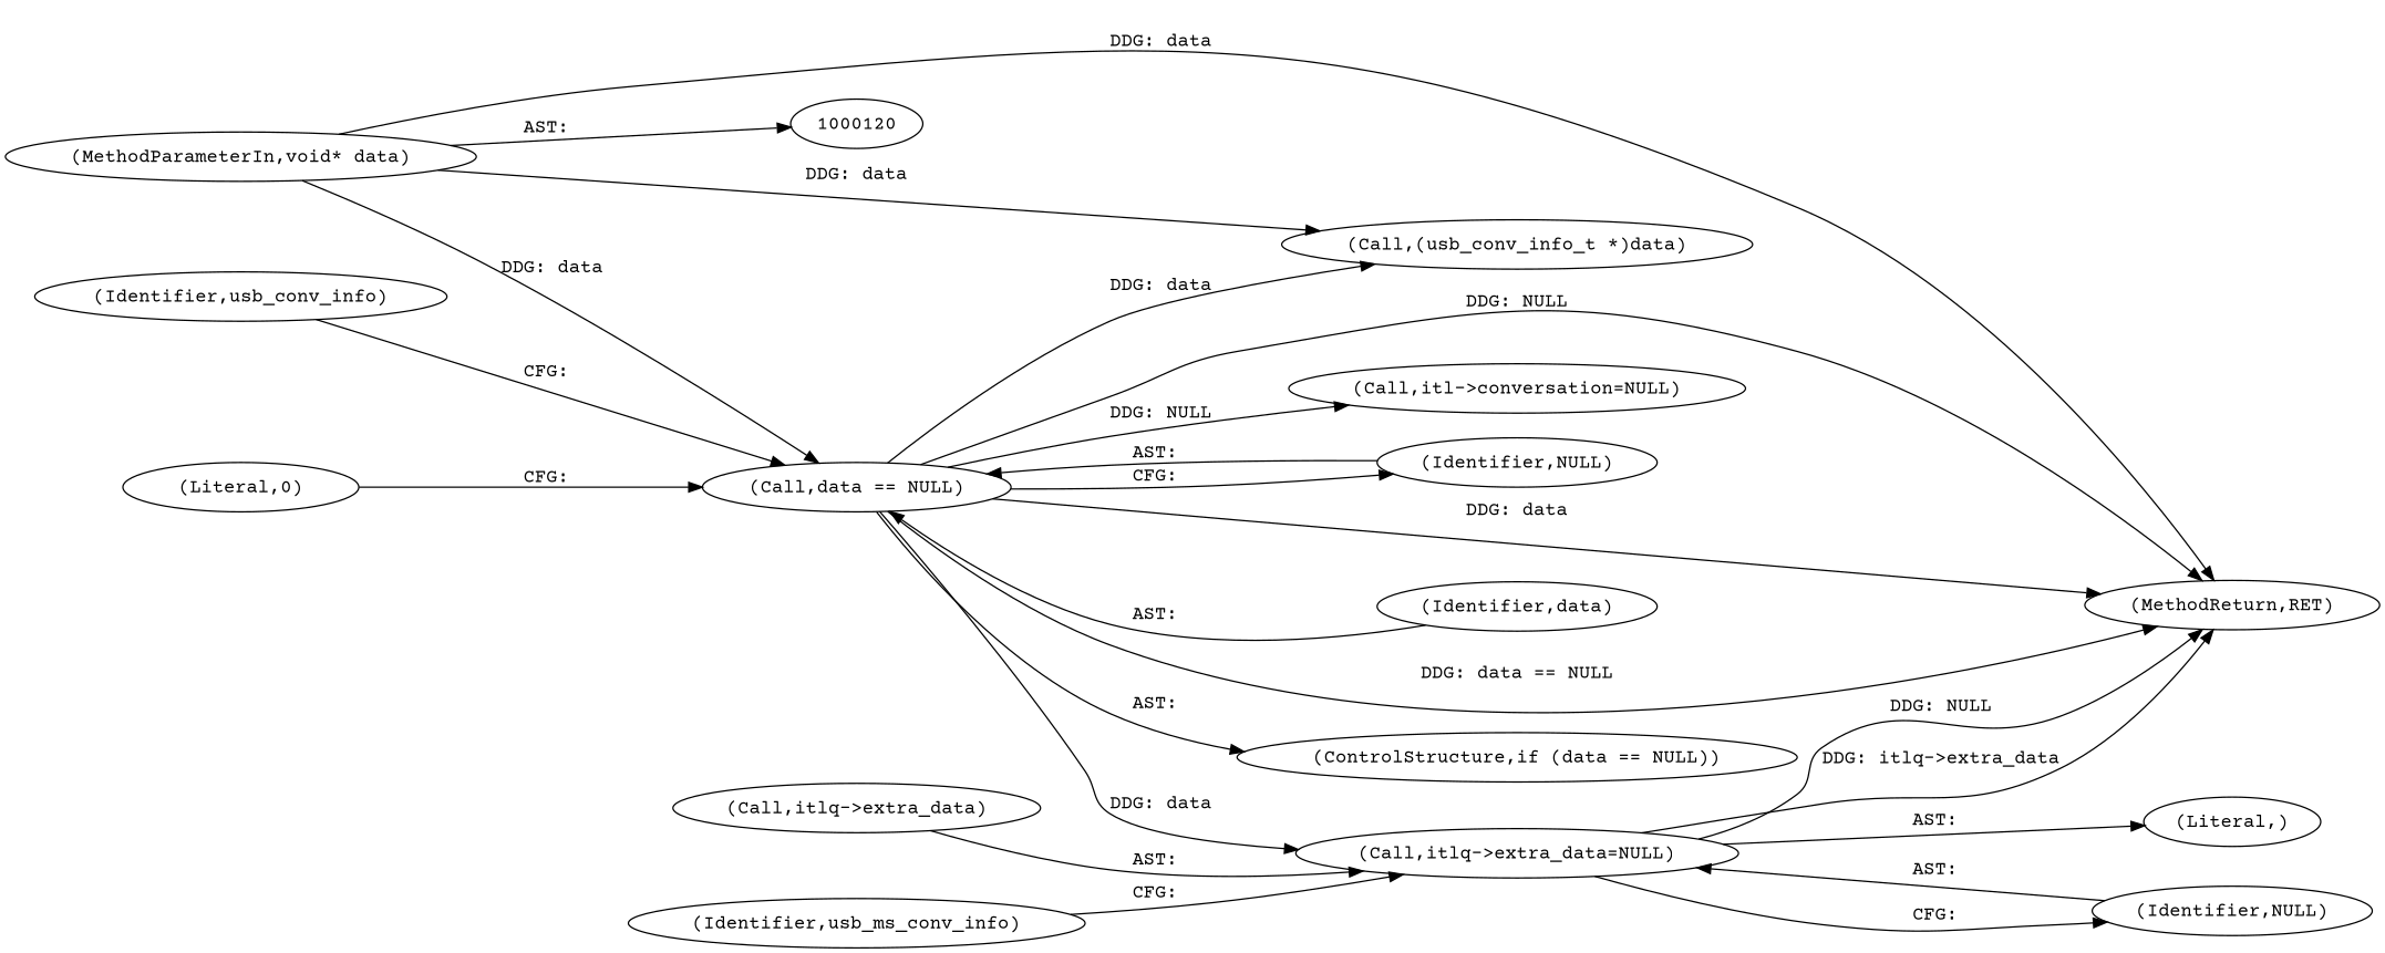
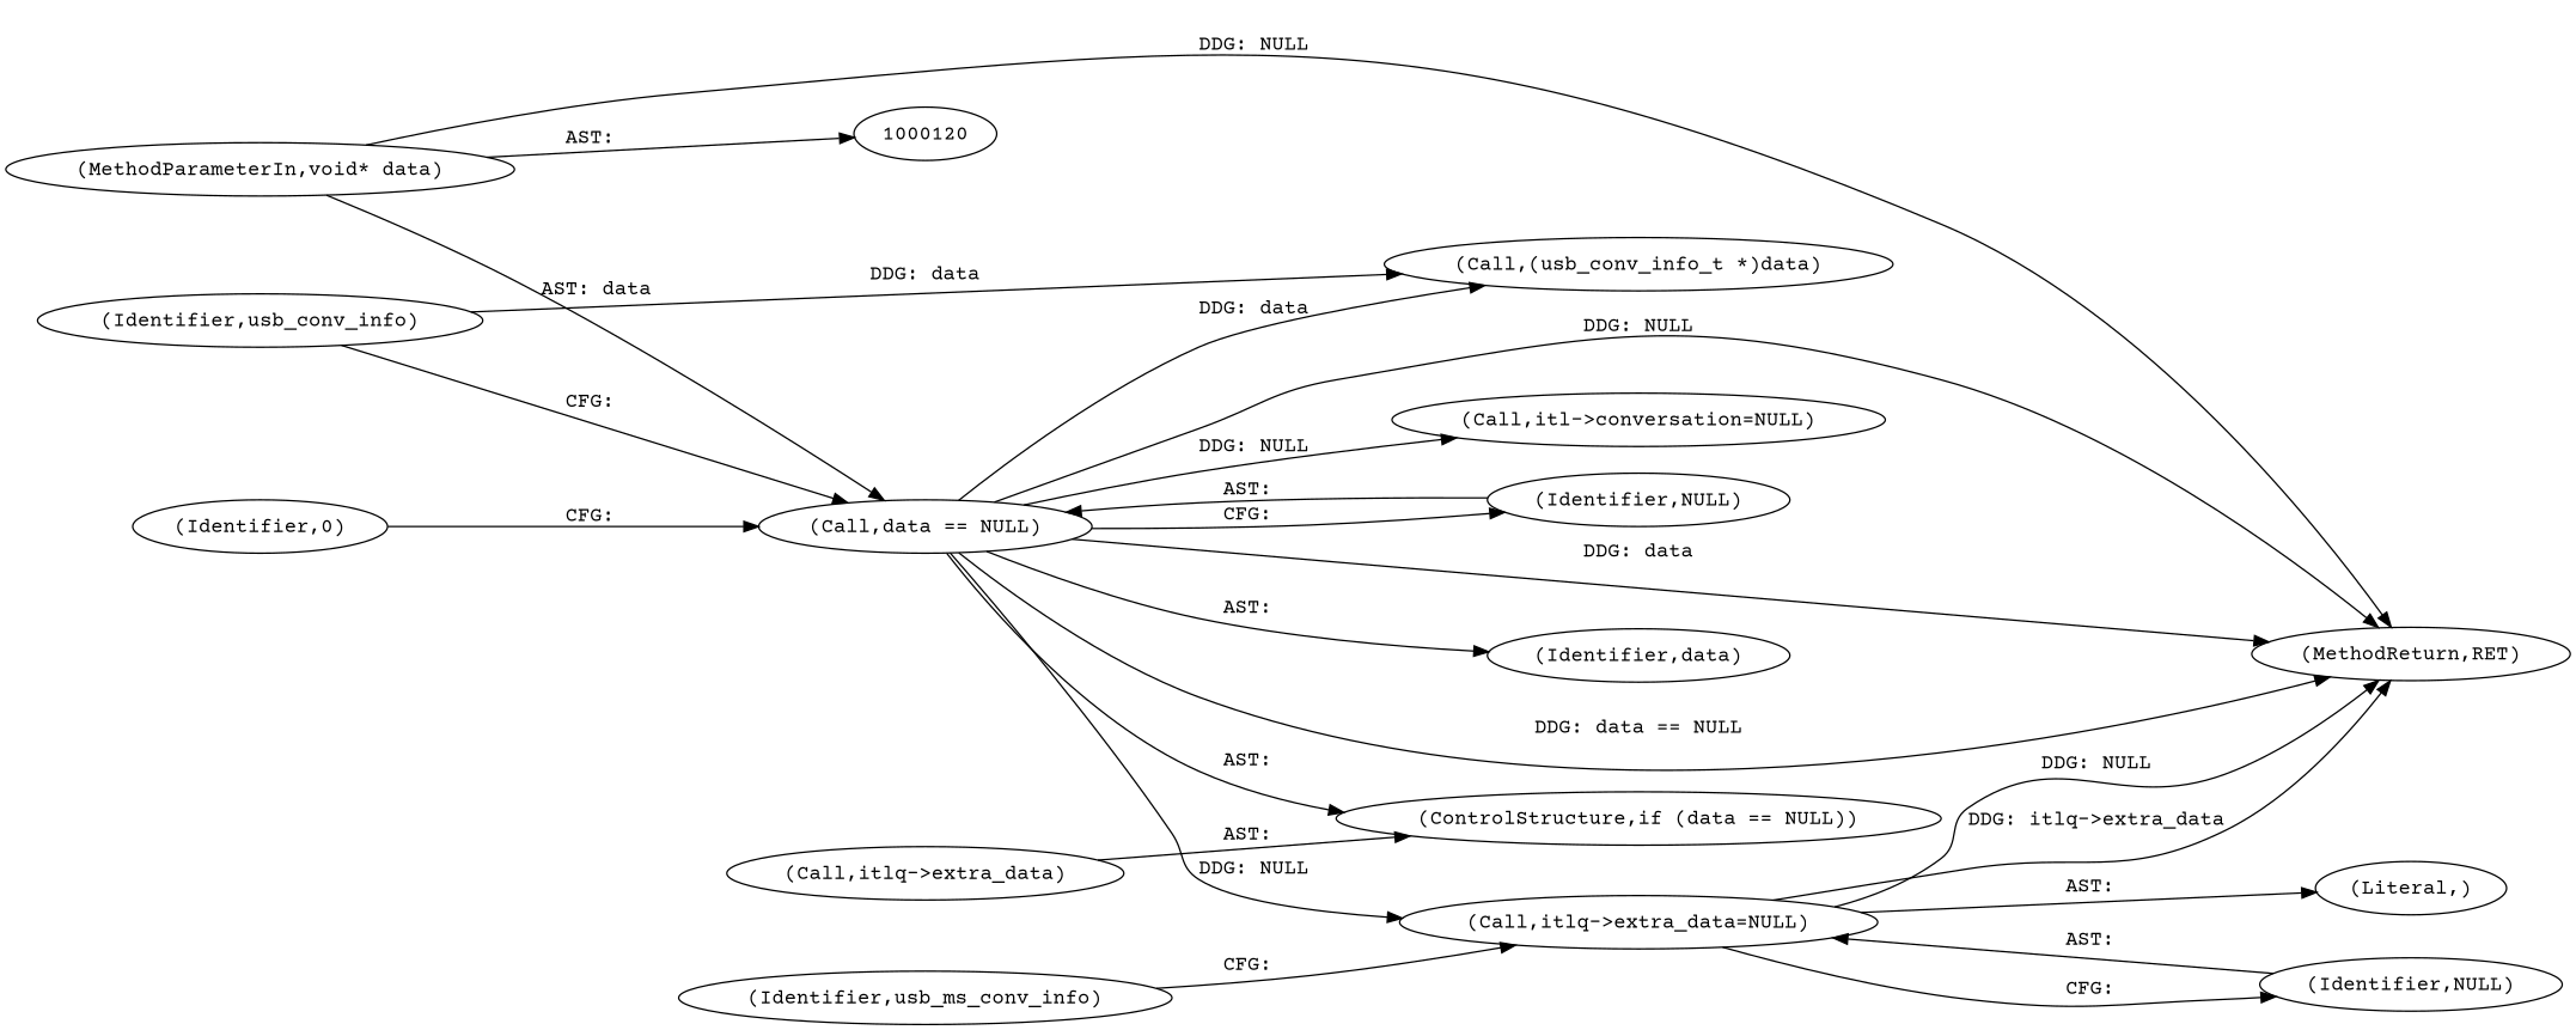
  digraph {
    fontname="Courier Prime"
    rankdir=LR
    node [fontname="Courier Prime"]
    edge [fontname="Courier Prime"]
    n1 [label="(Call,itlq->extra_data=NULL)"]
    n2 [label="(Literal,)"]
    n3 [label="(Identifier,NULL)"]
    n4 [label="(MethodReturn,RET)"]
    n5 [label="(Call,data == NULL)"]
    n6 [label="(Call,itl->conversation=NULL)"]
    n7 [label="(Identifier,NULL)"]
    n8 [label="(Call,(usb_conv_info_t *)data)"]
    n9 [label="(ControlStructure,if (data == NULL))"]
    n10 [label="(MethodParameterIn,void* data)"]
    1000120
    n12 [label="(Identifier,usb_ms_conv_info)"]
    n13 [label="(Call,itlq->extra_data)"]
-   n14 [label="(Literal,0)"]
+   n14 [label="(Identifier,0)"]
    n15 [label="(Identifier,data)"]
    n16 [label="(Identifier,usb_conv_info)"]
    n1 -> n2 [label="AST: "]
    n1 -> n3 [label="CFG: "]
    n1 -> n4 [label="DDG: itlq->extra_data"]
    n1 -> n4 [label="DDG: NULL"]
    n3 -> n1 [label="AST: "]
-   n5 -> n1 [label="DDG: data"]
+   n5 -> n1 [label="DDG: NULL"]
    n5 -> n4 [label="DDG: data == NULL"]
    n5 -> n4 [label="DDG: NULL"]
    n5 -> n4 [label="DDG: data"]
    n5 -> n6 [label="DDG: NULL"]
    n5 -> n7 [label="CFG: "]
    n5 -> n8 [label="DDG: data"]
    n5 -> n9 [label="AST: "]
    n7 -> n5 [label="AST: "]
-   n10 -> n4 [label="DDG: data"]
-   n10 -> n5 [label="DDG: data"]
-   n10 -> n8 [label="DDG: data"]
+   n10 -> n4 [label="DDG: NULL"]
+   n10 -> n5 [label="AST: data"]
+   n16 -> n8 [label="DDG: data"]
    n10 -> 1000120 [label="AST: "]
    n12 -> n1 [label="CFG: "]
-   n13 -> n1 [label="AST: "]
+   n13 -> n9 [label="AST: "]
    n14 -> n5 [label="CFG: "]
-   n15 -> n5 [label="AST: "]
+   n5 -> n15 [label="AST: "]
    n16 -> n5 [label="CFG: "]
  }
